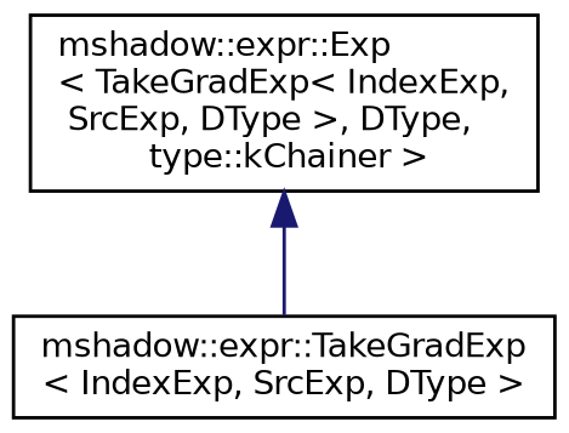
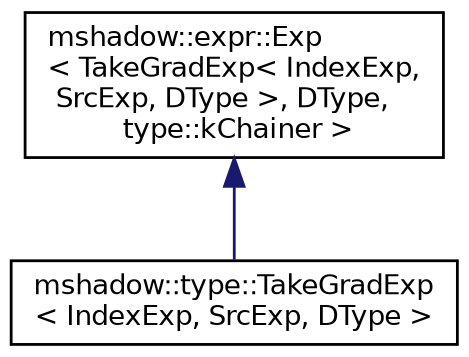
  digraph {
    rankdir=TB
    node [color=black fillcolor=white fontname=Helvetica fontsize=10 shape=record style=filled]
    n1 [height=0.2 label="mshadow::expr::Exp\l\< TakeGradExp\< IndexExp,\l SrcExp, DType \>, DType,\l type::kChainer \>" width=0.4]
-   n2 [height=0.2 label="mshadow::expr::TakeGradExp\l\< IndexExp, SrcExp, DType \>" width=0.4]
+   n2 [height=0.2 label="mshadow::type::TakeGradExp\l\< IndexExp, SrcExp, DType \>" width=0.4]
    n1 -> n2 [color=midnightblue dir=back fontname=Helvetica fontsize=10 labelfontname=Helvetica labelfontsize=10 style=solid]
  }
